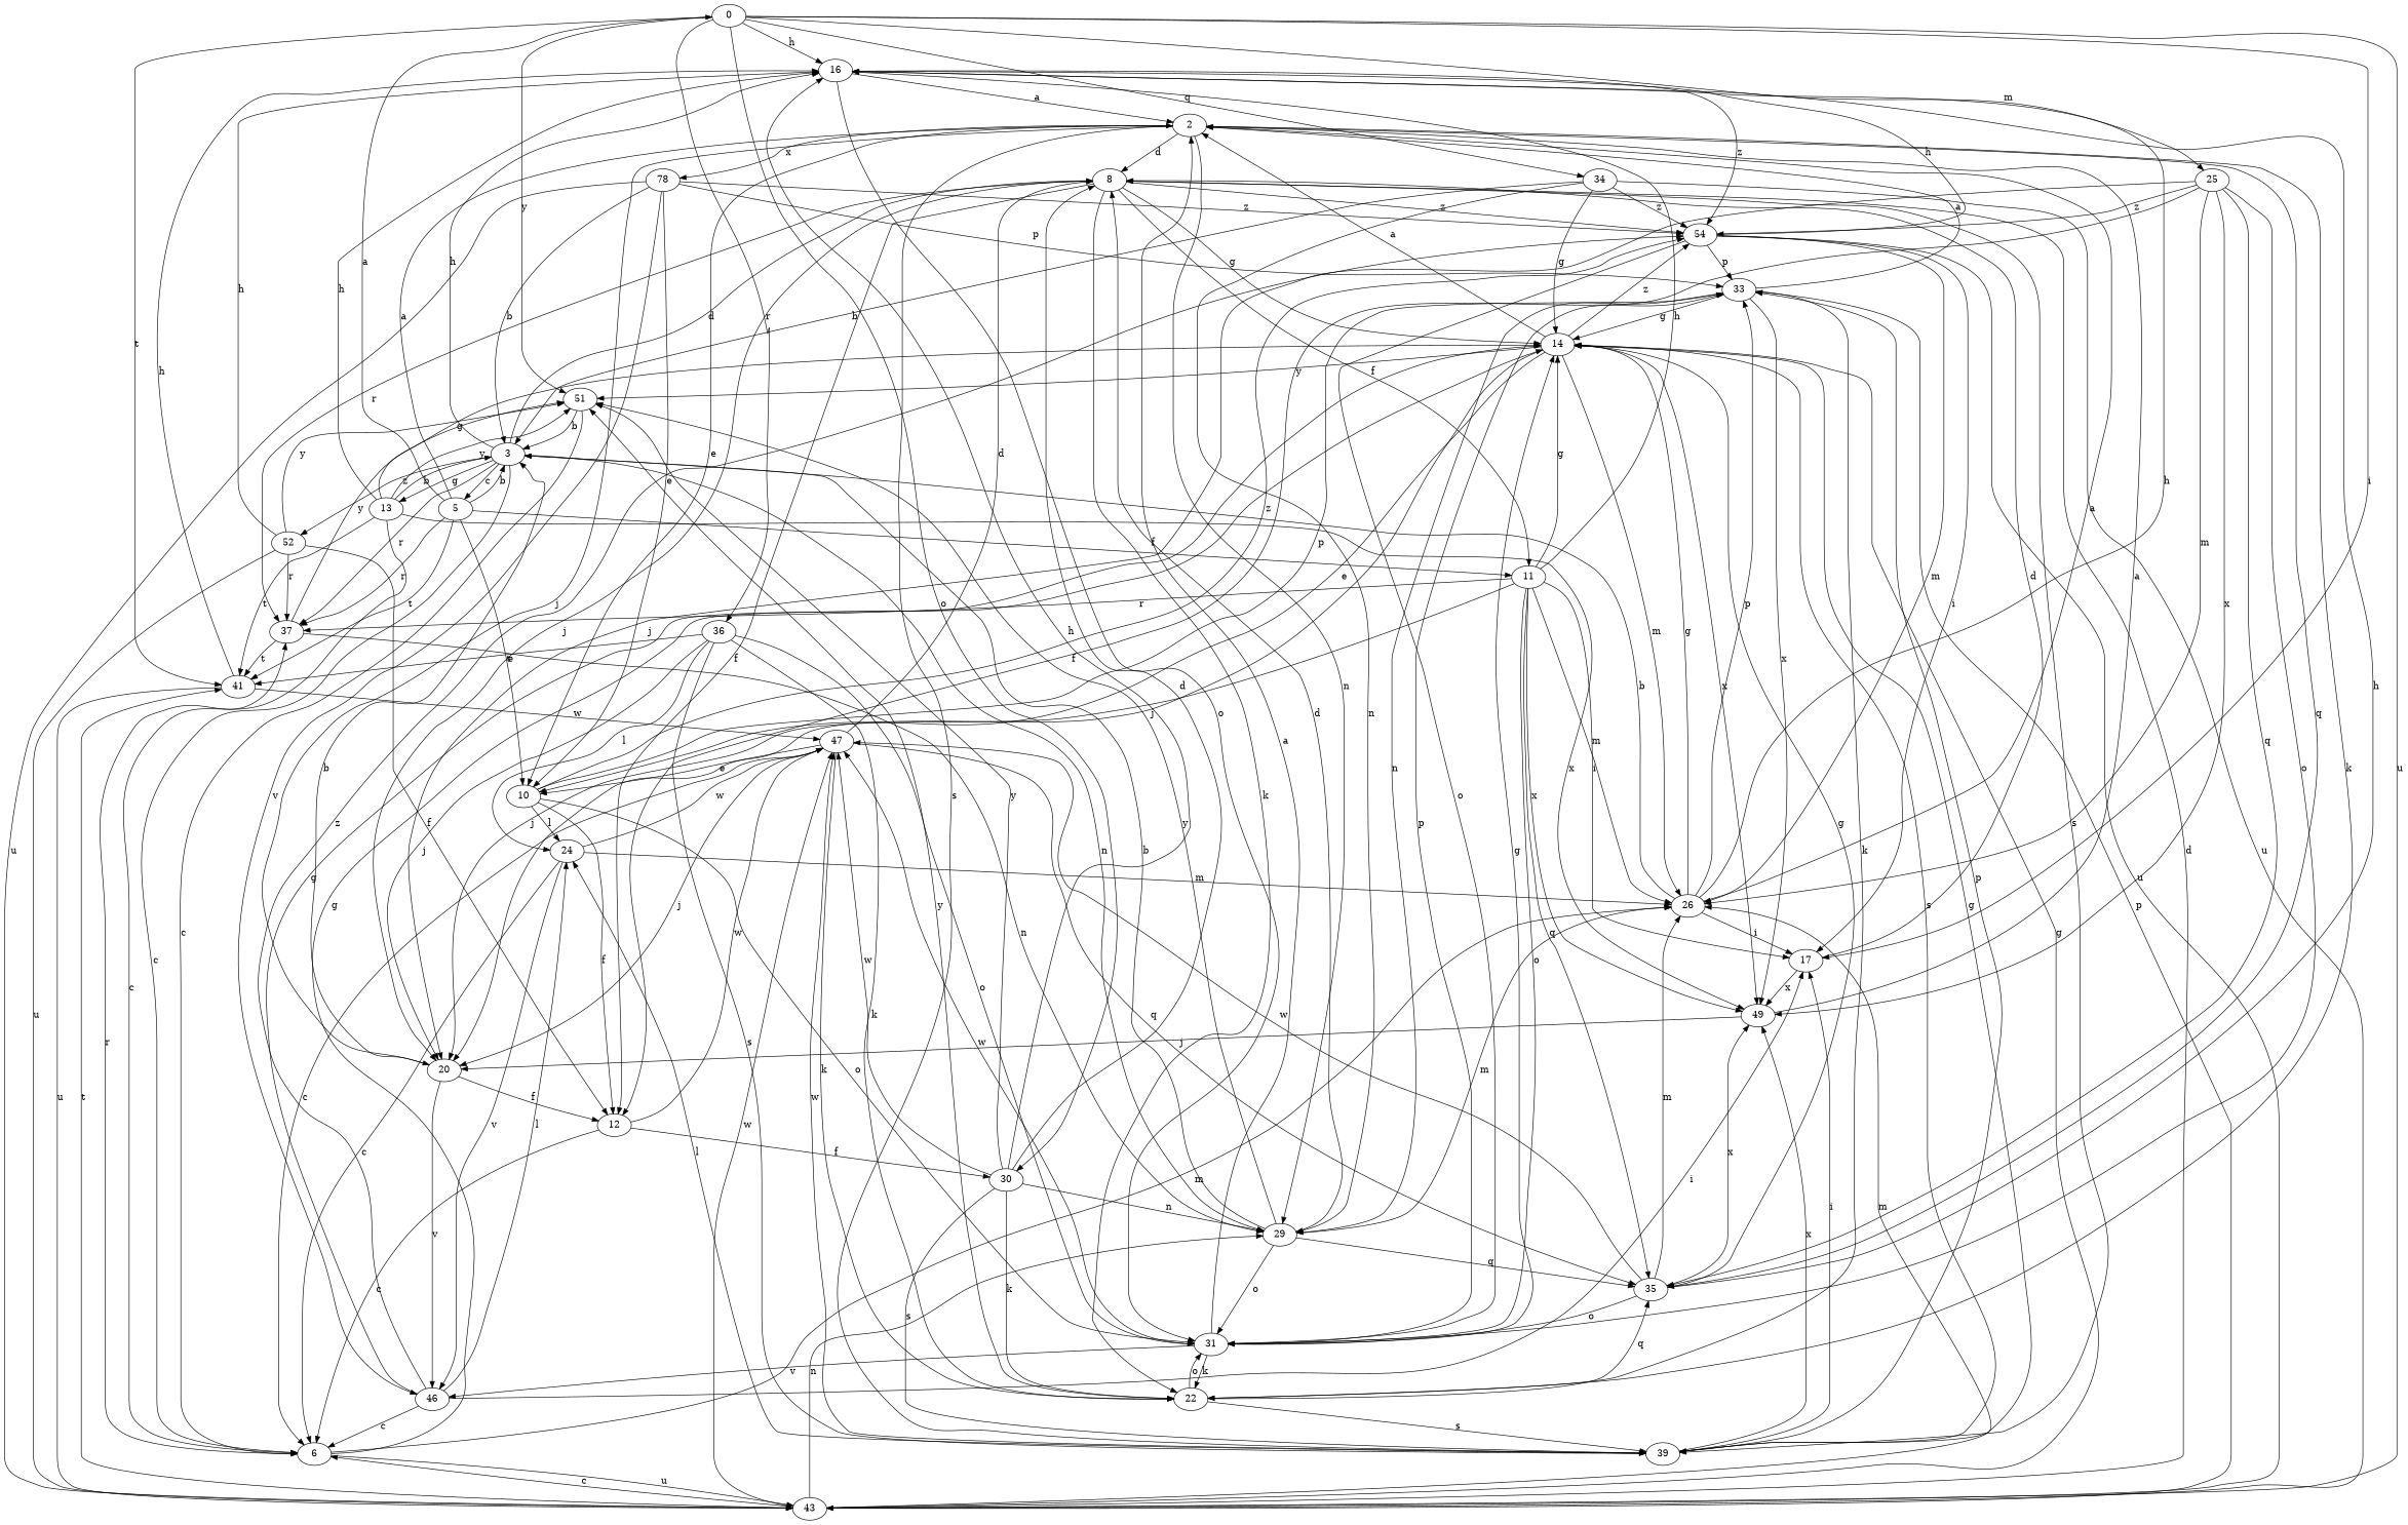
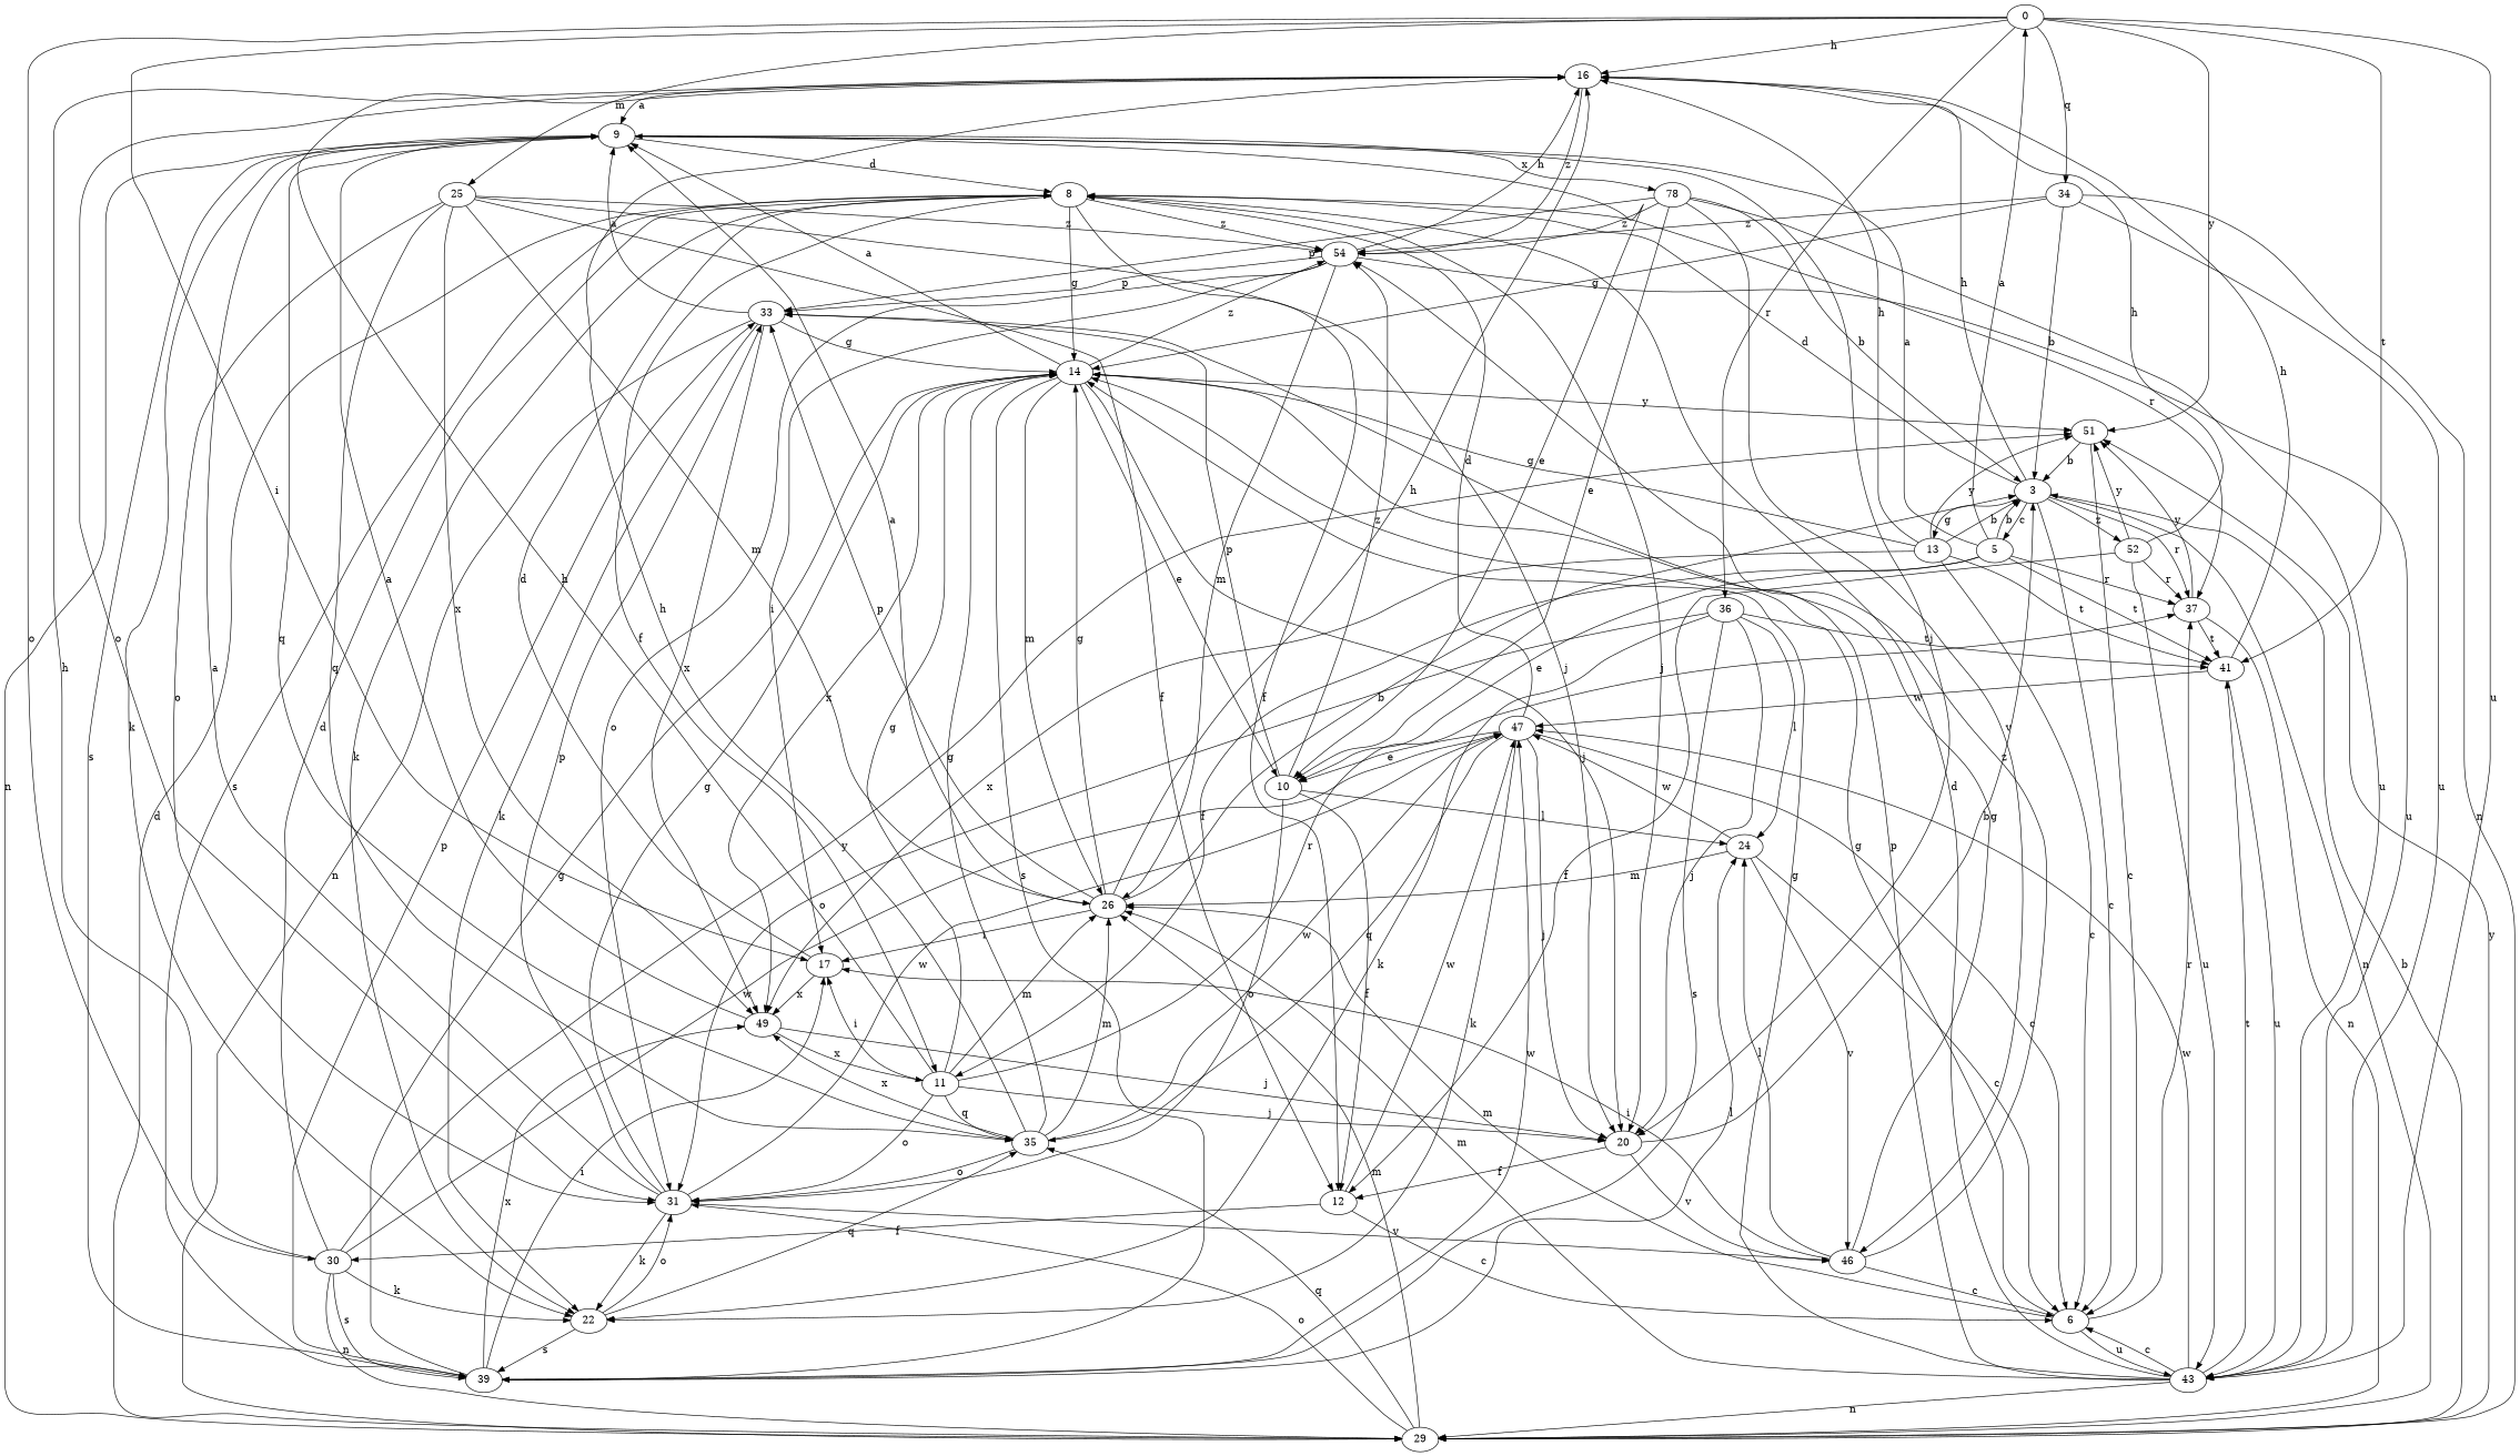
  strict digraph {
    0
    16
    17
    25
    30
    34
    36
    41
    43
    51
-   2
+   2 [label=9]
    54
    31
    8
    49
    20
    35
    26
    12
    22
    29
    39
    47
    3
    14
    24
    6
    33
    10
    n30 [label=78]
    37
    11
    46
    5
    13
    52
    0 -> 16 [label=h]
    0 -> 17 [label=i]
    0 -> 25 [label=m]
    0 -> 30 [label=o]
    0 -> 34 [label=q]
    0 -> 36 [label=r]
    0 -> 41 [label=t]
    0 -> 43 [label=u]
    0 -> 51 [label=y]
    16 -> 2 [label=a]
    16 -> 54 [label=z]
    16 -> 31 [label=o]
    17 -> 8 [label=d]
    17 -> 49 [label=x]
    25 -> 54 [label=z]
    25 -> 31 [label=o]
    25 -> 49 [label=x]
    25 -> 20 [label=j]
    25 -> 35 [label=q]
    25 -> 26 [label=m]
    25 -> 12 [label=f]
    30 -> 16 [label=h]
    30 -> 51 [label=y]
    30 -> 8 [label=d]
    30 -> 22 [label=k]
    30 -> 29 [label=n]
    30 -> 39 [label=s]
    30 -> 47 [label=w]
    34 -> 43 [label=u]
    34 -> 54 [label=z]
    34 -> 29 [label=n]
    34 -> 3 [label=b]
    34 -> 14 [label=g]
    36 -> 41 [label=t]
    36 -> 31 [label=o]
    36 -> 20 [label=j]
    36 -> 22 [label=k]
    36 -> 39 [label=s]
    36 -> 24 [label=l]
    41 -> 16 [label=h]
    41 -> 43 [label=u]
    41 -> 47 [label=w]
    43 -> 41 [label=t]
    43 -> 8 [label=d]
    43 -> 26 [label=m]
    43 -> 29 [label=n]
    43 -> 47 [label=w]
    43 -> 14 [label=g]
    43 -> 6 [label=c]
    43 -> 33 [label=p]
    51 -> 3 [label=b]
    51 -> 6 [label=c]
    2 -> 8 [label=d]
    2 -> 20 [label=j]
    2 -> 35 [label=q]
    2 -> 22 [label=k]
    2 -> 29 [label=n]
    2 -> 39 [label=s]
    2 -> 10 [label=e]
    2 -> n30 [label=x]
    54 -> 16 [label=h]
    54 -> 17 [label=i]
    54 -> 43 [label=u]
    54 -> 31 [label=o]
    54 -> 26 [label=m]
    54 -> 33 [label=p]
    31 -> 2 [label=a]
    31 -> 22 [label=k]
    31 -> 47 [label=w]
    31 -> 14 [label=g]
    31 -> 33 [label=p]
    31 -> 46 [label=v]
    8 -> 54 [label=z]
    8 -> 20 [label=j]
    8 -> 12 [label=f]
    8 -> 22 [label=k]
    8 -> 39 [label=s]
    8 -> 14 [label=g]
    8 -> 37 [label=r]
    8 -> 11 [label=f]
    49 -> 2 [label=a]
    49 -> 20 [label=j]
    20 -> 12 [label=f]
    20 -> 3 [label=b]
    20 -> 46 [label=v]
    35 -> 16 [label=h]
    35 -> 31 [label=o]
    35 -> 49 [label=x]
    35 -> 26 [label=m]
    35 -> 47 [label=w]
    35 -> 14 [label=g]
    26 -> 16 [label=h]
    26 -> 17 [label=i]
    26 -> 2 [label=a]
    26 -> 3 [label=b]
    26 -> 14 [label=g]
    26 -> 33 [label=p]
    12 -> 30 [label=f]
    12 -> 47 [label=w]
    12 -> 6 [label=c]
-   22 -> 51 [label=y]
    22 -> 31 [label=o]
    22 -> 35 [label=q]
    22 -> 39 [label=s]
    29 -> 51 [label=y]
    29 -> 31 [label=o]
    29 -> 8 [label=d]
    29 -> 35 [label=q]
    29 -> 26 [label=m]
    29 -> 3 [label=b]
    39 -> 17 [label=i]
    39 -> 49 [label=x]
    39 -> 47 [label=w]
    39 -> 14 [label=g]
    39 -> 24 [label=l]
    39 -> 33 [label=p]
    47 -> 8 [label=d]
    47 -> 20 [label=j]
    47 -> 35 [label=q]
    47 -> 22 [label=k]
    47 -> 6 [label=c]
    47 -> 10 [label=e]
    3 -> 16 [label=h]
    3 -> 8 [label=d]
    3 -> 29 [label=n]
    3 -> 6 [label=c]
    3 -> 37 [label=r]
    3 -> 5 [label=c]
    3 -> 13 [label=g]
    3 -> 52 [label=z]
    14 -> 51 [label=y]
    14 -> 2 [label=a]
    14 -> 54 [label=z]
    14 -> 49 [label=x]
    14 -> 20 [label=j]
    14 -> 26 [label=m]
    14 -> 39 [label=s]
    14 -> 10 [label=e]
    24 -> 26 [label=m]
    24 -> 47 [label=w]
    24 -> 6 [label=c]
    24 -> 46 [label=v]
    6 -> 43 [label=u]
    6 -> 26 [label=m]
    6 -> 14 [label=g]
    6 -> 37 [label=r]
    33 -> 2 [label=a]
    33 -> 49 [label=x]
    33 -> 22 [label=k]
    33 -> 29 [label=n]
    33 -> 14 [label=g]
    10 -> 54 [label=z]
    10 -> 31 [label=o]
    10 -> 12 [label=f]
    10 -> 24 [label=l]
    10 -> 33 [label=p]
    n30 -> 43 [label=u]
    n30 -> 54 [label=z]
    n30 -> 3 [label=b]
    n30 -> 33 [label=p]
    n30 -> 10 [label=e]
    n30 -> 46 [label=v]
    37 -> 41 [label=t]
    37 -> 51 [label=y]
    37 -> 29 [label=n]
    11 -> 16 [label=h]
    11 -> 17 [label=i]
    11 -> 31 [label=o]
-   11 -> 49 [label=x]
+   49 -> 11 [label=x]
    11 -> 20 [label=j]
    11 -> 35 [label=q]
    11 -> 26 [label=m]
    11 -> 14 [label=g]
    11 -> 37 [label=r]
    46 -> 17 [label=i]
    46 -> 54 [label=z]
    46 -> 14 [label=g]
    46 -> 24 [label=l]
    46 -> 6 [label=c]
    5 -> 0 [label=a]
    5 -> 41 [label=t]
    5 -> 2 [label=a]
    5 -> 3 [label=b]
    5 -> 10 [label=e]
    5 -> 37 [label=r]
    5 -> 11 [label=f]
    13 -> 16 [label=h]
    13 -> 41 [label=t]
    13 -> 51 [label=y]
    13 -> 49 [label=x]
    13 -> 3 [label=b]
    13 -> 14 [label=g]
    13 -> 6 [label=c]
    52 -> 16 [label=h]
    52 -> 43 [label=u]
    52 -> 51 [label=y]
    52 -> 12 [label=f]
    52 -> 37 [label=r]
  }
